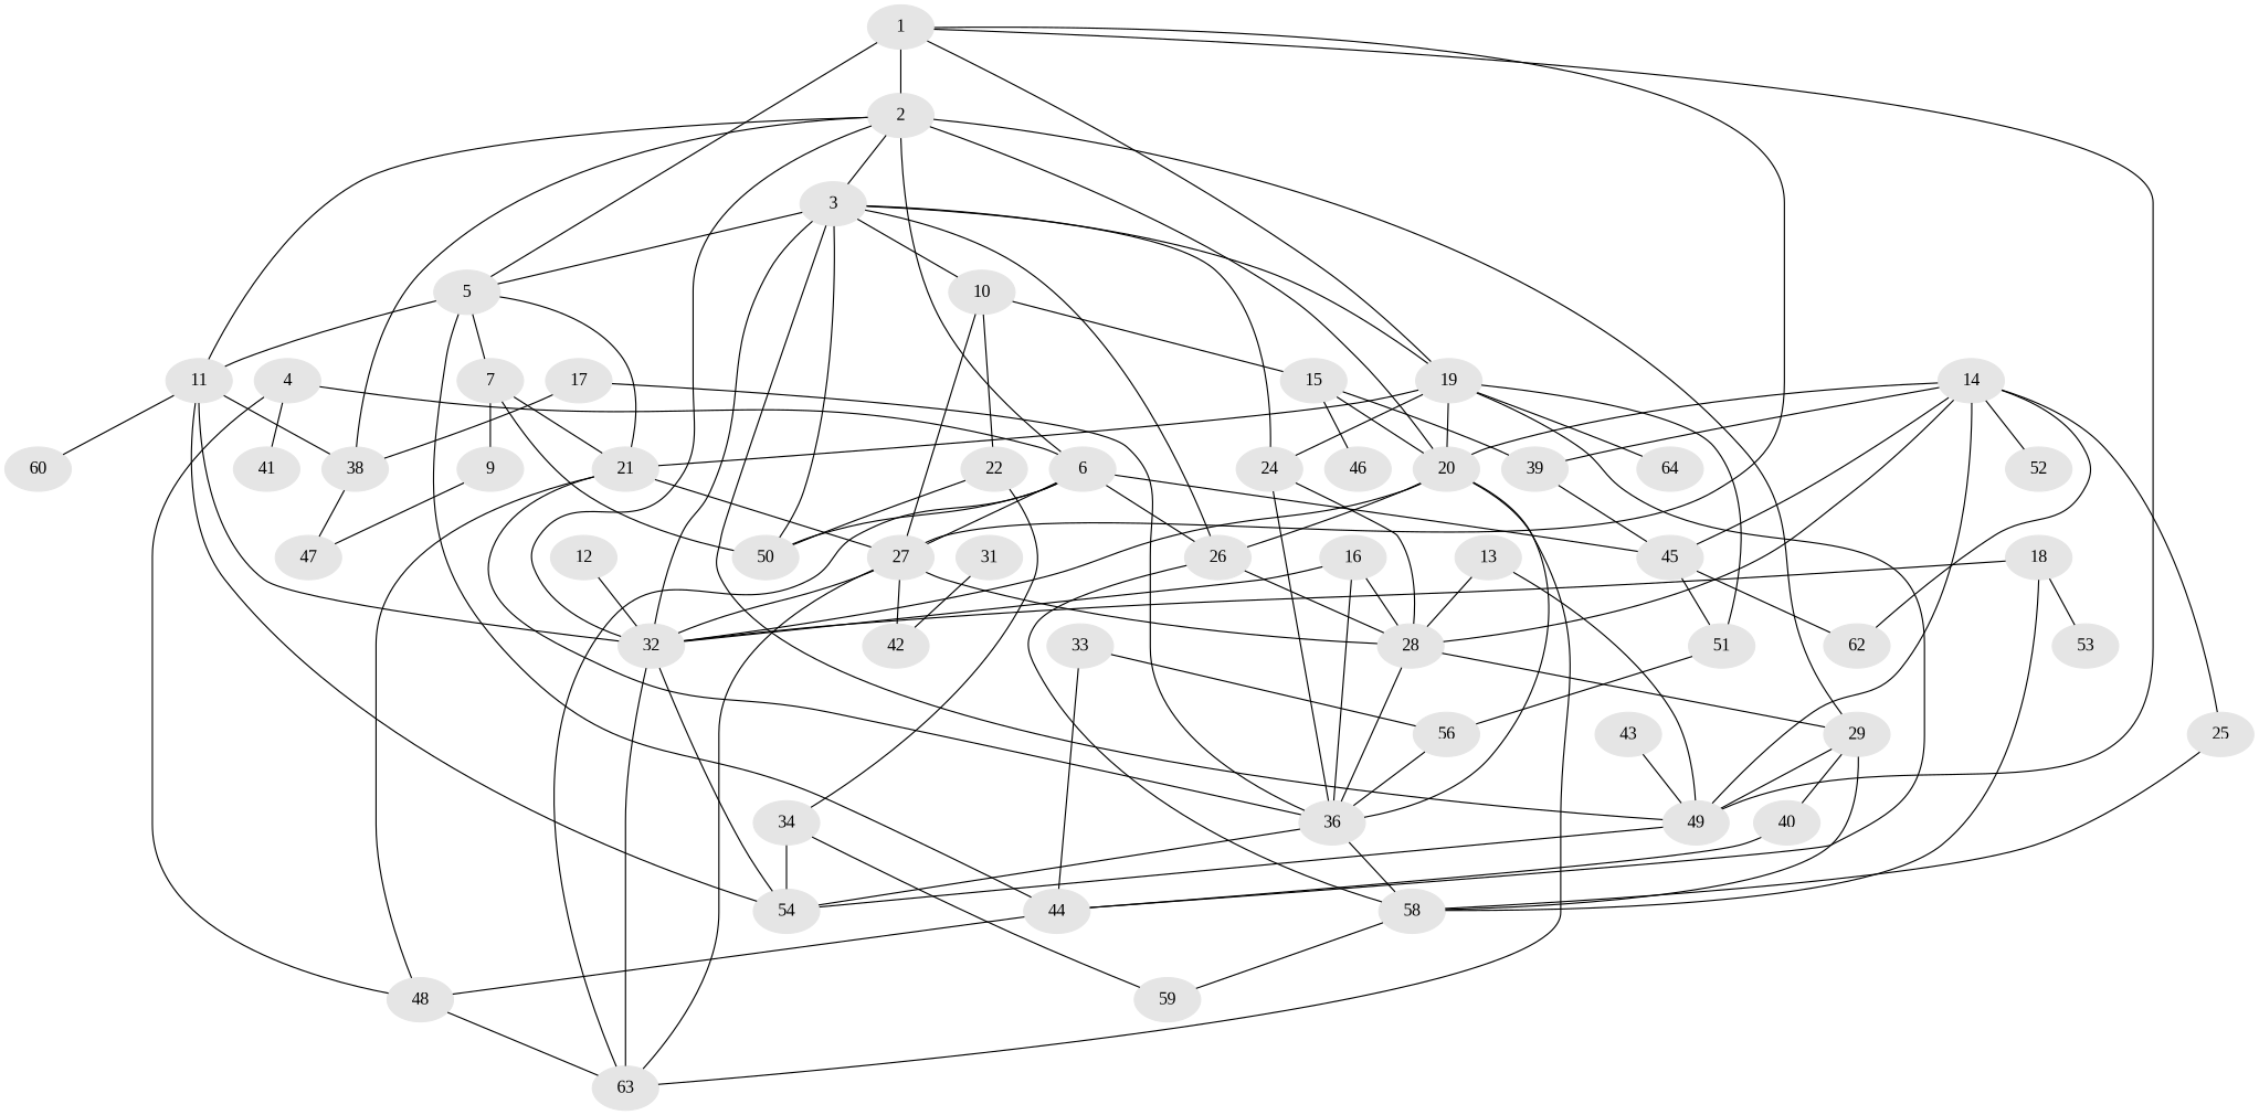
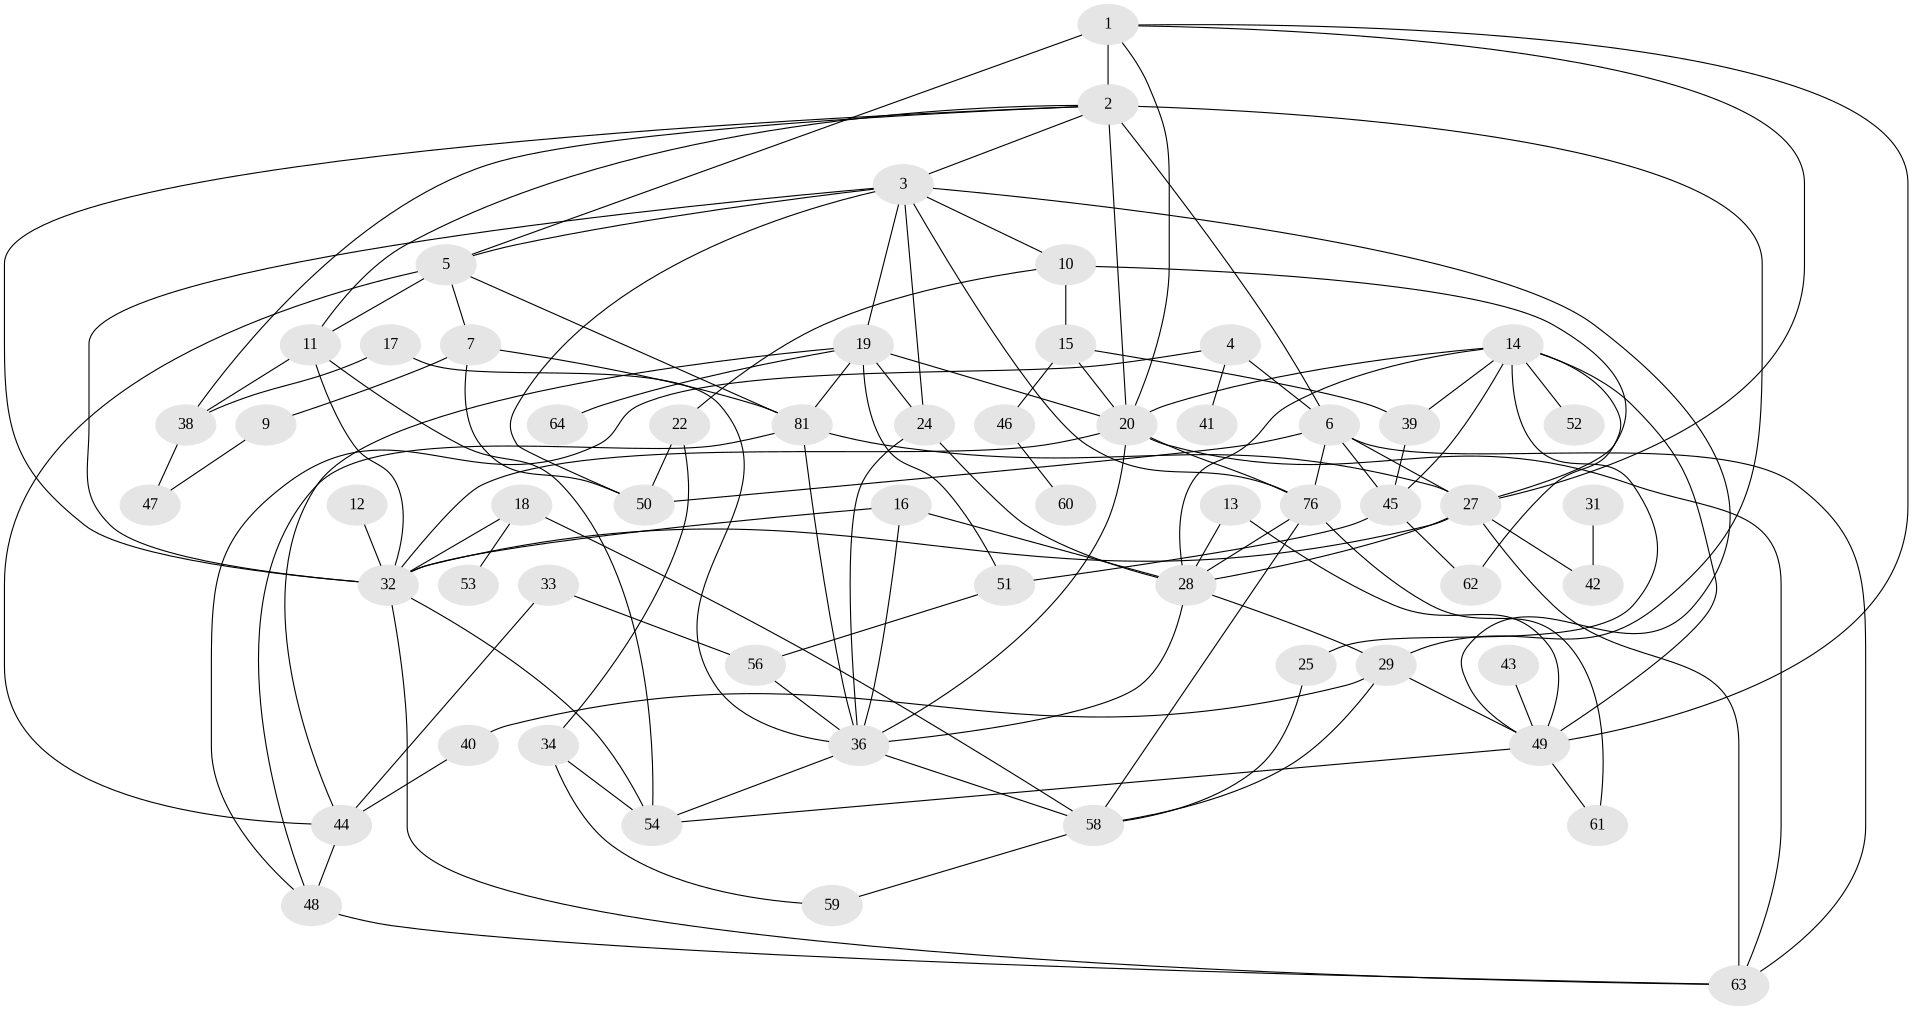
  graph {
    fontname="Liberation Serif"
    node [color=gray90 fontname="Liberation Serif" style=filled]
    edge [fontname="Liberation Serif" weight=1.0]
    1
    2
    5
    19
    27
    49
    3
    6
    11
    20
    29
    32
    38
    44
    7
-   21
+   21 [label=81]
    24
    51
    64
    63
    28
    42
    54
+   61
    10
-   26
+   26 [label=76]
    50
    45
    36
    58
    40
    47
    15
    22
    4
    41
    48
    9
    62
    39
    46
    34
    12
    13
    14
    25
    52
    60
    16
    17
    18
    53
    59
    56
    31
    33
    43
    1 -- 2 [weight=3.0]
    1 -- 5
-   1 -- 19
+   1 -- 20
    1 -- 27
    1 -- 49
    2 -- 3
    2 -- 6
    2 -- 11
    2 -- 20
    2 -- 29
    2 -- 32
    2 -- 38
    5 -- 11
    5 -- 44
    5 -- 7
    5 -- 21
    19 -- 20
    19 -- 44
    19 -- 21
    19 -- 24 [weight=3.0]
    19 -- 51
    19 -- 64 [weight=2.0]
    27 -- 32
    27 -- 63
    27 -- 28
    27 -- 42
    49 -- 54
+   49 -- 61
    3 -- 5
    3 -- 19 [weight=2.0]
    3 -- 49
    3 -- 32
    3 -- 24
    3 -- 10
    3 -- 26
    3 -- 50
    6 -- 27
    6 -- 63
    6 -- 26
    6 -- 50
    6 -- 45
    11 -- 32
    11 -- 38
    11 -- 54
    20 -- 32
    20 -- 63
    20 -- 26
    20 -- 36
    29 -- 49
    29 -- 58
    29 -- 40
    32 -- 63
    32 -- 54
    38 -- 47
    44 -- 48
    7 -- 21
    7 -- 50
    7 -- 9
    21 -- 27
    21 -- 36 [weight=2.0]
    21 -- 48
    24 -- 28
    24 -- 36
    51 -- 56
    28 -- 29
    28 -- 36
    10 -- 27
    10 -- 15
    10 -- 22
    26 -- 28
+   26 -- 61
    26 -- 58
    45 -- 51
    45 -- 62
    36 -- 54
    36 -- 58
    58 -- 59
    40 -- 44
    15 -- 20
    15 -- 39
    15 -- 46
    22 -- 50
    22 -- 34
    4 -- 6
    4 -- 41
    4 -- 48
    48 -- 63
    9 -- 47
    39 -- 45
-   11 -- 60
+   46 -- 60
    34 -- 54
    34 -- 59
    12 -- 32
    13 -- 49
    13 -- 28
    14 -- 49 [weight=2.0]
    14 -- 20
    14 -- 28
    14 -- 45
    14 -- 62
    14 -- 39
    14 -- 25
    14 -- 52
    25 -- 58
    16 -- 32
    16 -- 28
    16 -- 36 [weight=2.0]
    17 -- 38
    17 -- 36
    18 -- 32
    18 -- 58
    18 -- 53
    56 -- 36
    31 -- 42
    33 -- 44
    33 -- 56
    43 -- 49 [weight=2.0]
  }
